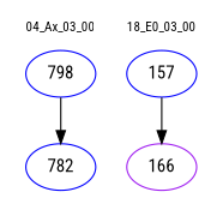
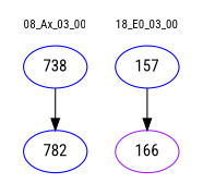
  digraph {
    fontname="Roboto Condensed"
    node [color=blue fontname="Roboto Condensed"]
    edge [color=black fontname="Roboto Condensed"]
-   n1 [label=798]
+   n1 [label=738]
    n2 [label=782]
    n3 [label=157]
    n4 [color=purple label=166]
    subgraph cluster_1 {
      color=white
      fontsize=10
-     label="04_Ax_03_00"
+     label="08_Ax_03_00"
      n1
      n2
    }
    subgraph cluster_2 {
      color=white
      fontsize=10
      label="18_E0_03_00"
      n3
      n4
    }
    n1 -> n2
    n3 -> n4
  }
